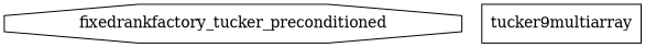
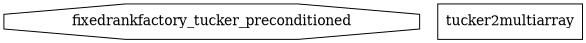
  digraph {
    fixedrankfactory_tucker_preconditioned [shape=octagon]
-   tucker2multiarray [shape=box label=tucker9multiarray]
+   tucker2multiarray [shape=box]
  }
